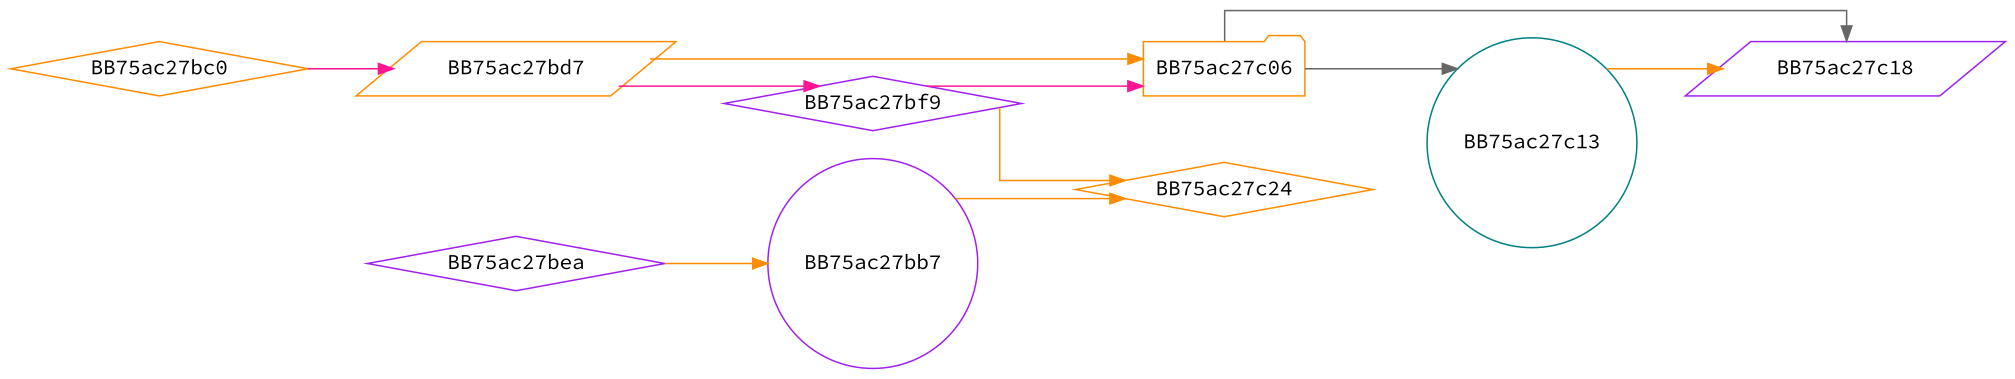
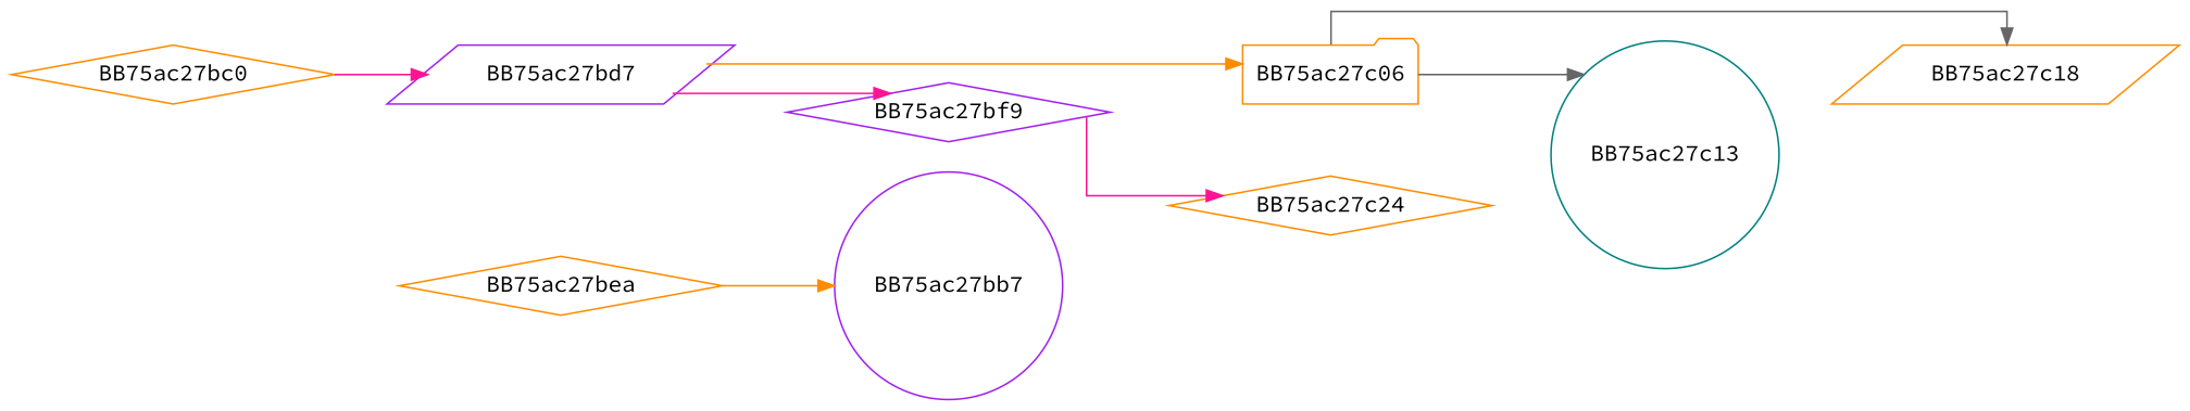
  digraph {
    fontname="Source Code Pro"
    rankdir=LR
    splines=ortho
    node [color=purple fontname="Source Code Pro" shape=diamond]
    edge [color=darkorange fontname="Source Code Pro"]
    BB75ac27bb7 [shape=circle]
    BB75ac27c24 [color=darkorange]
    n3 [color=darkorange label=BB75ac27bc0]
-   BB75ac27bd7 [color=darkorange shape=parallelogram]
+   BB75ac27bd7 [shape=parallelogram]
    BB75ac27bf9
    BB75ac27c06 [color=darkorange shape=folder]
-   BB75ac27bea
-   BB75ac27c18 [shape=parallelogram]
+   BB75ac27bea [color=darkorange]
+   BB75ac27c18 [color=darkorange shape=parallelogram]
    BB75ac27c13 [color=teal shape=circle]
-   BB75ac27bb7 -> BB75ac27c24
    n3 -> BB75ac27bd7 [color=deeppink]
    BB75ac27bd7 -> BB75ac27bf9 [color=deeppink]
    BB75ac27bd7 -> BB75ac27c06
-   BB75ac27bf9 -> BB75ac27c24
-   BB75ac27bf9 -> BB75ac27c06 [color=deeppink]
+   BB75ac27bf9 -> BB75ac27c24 [color=deeppink]
    BB75ac27c06 -> BB75ac27c18 [color=gray40]
    BB75ac27c06 -> BB75ac27c13 [color=gray40]
    BB75ac27bea -> BB75ac27bb7
-   BB75ac27c13 -> BB75ac27c18
  }
